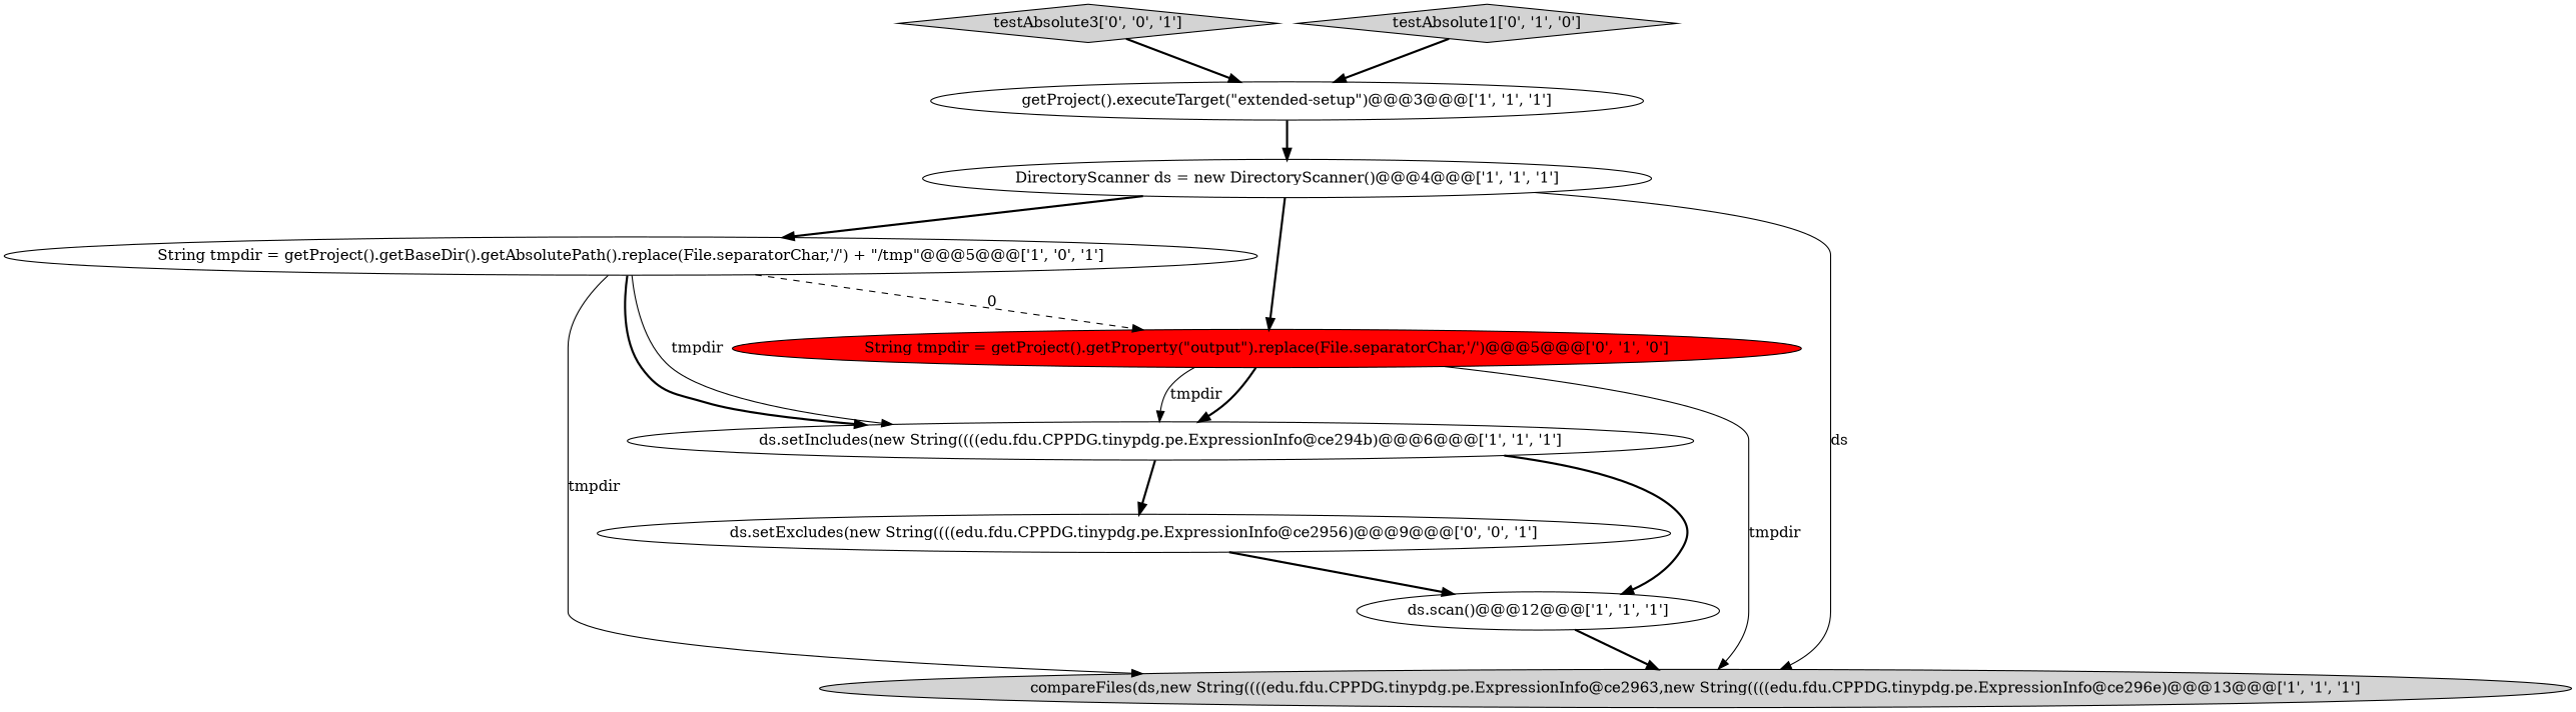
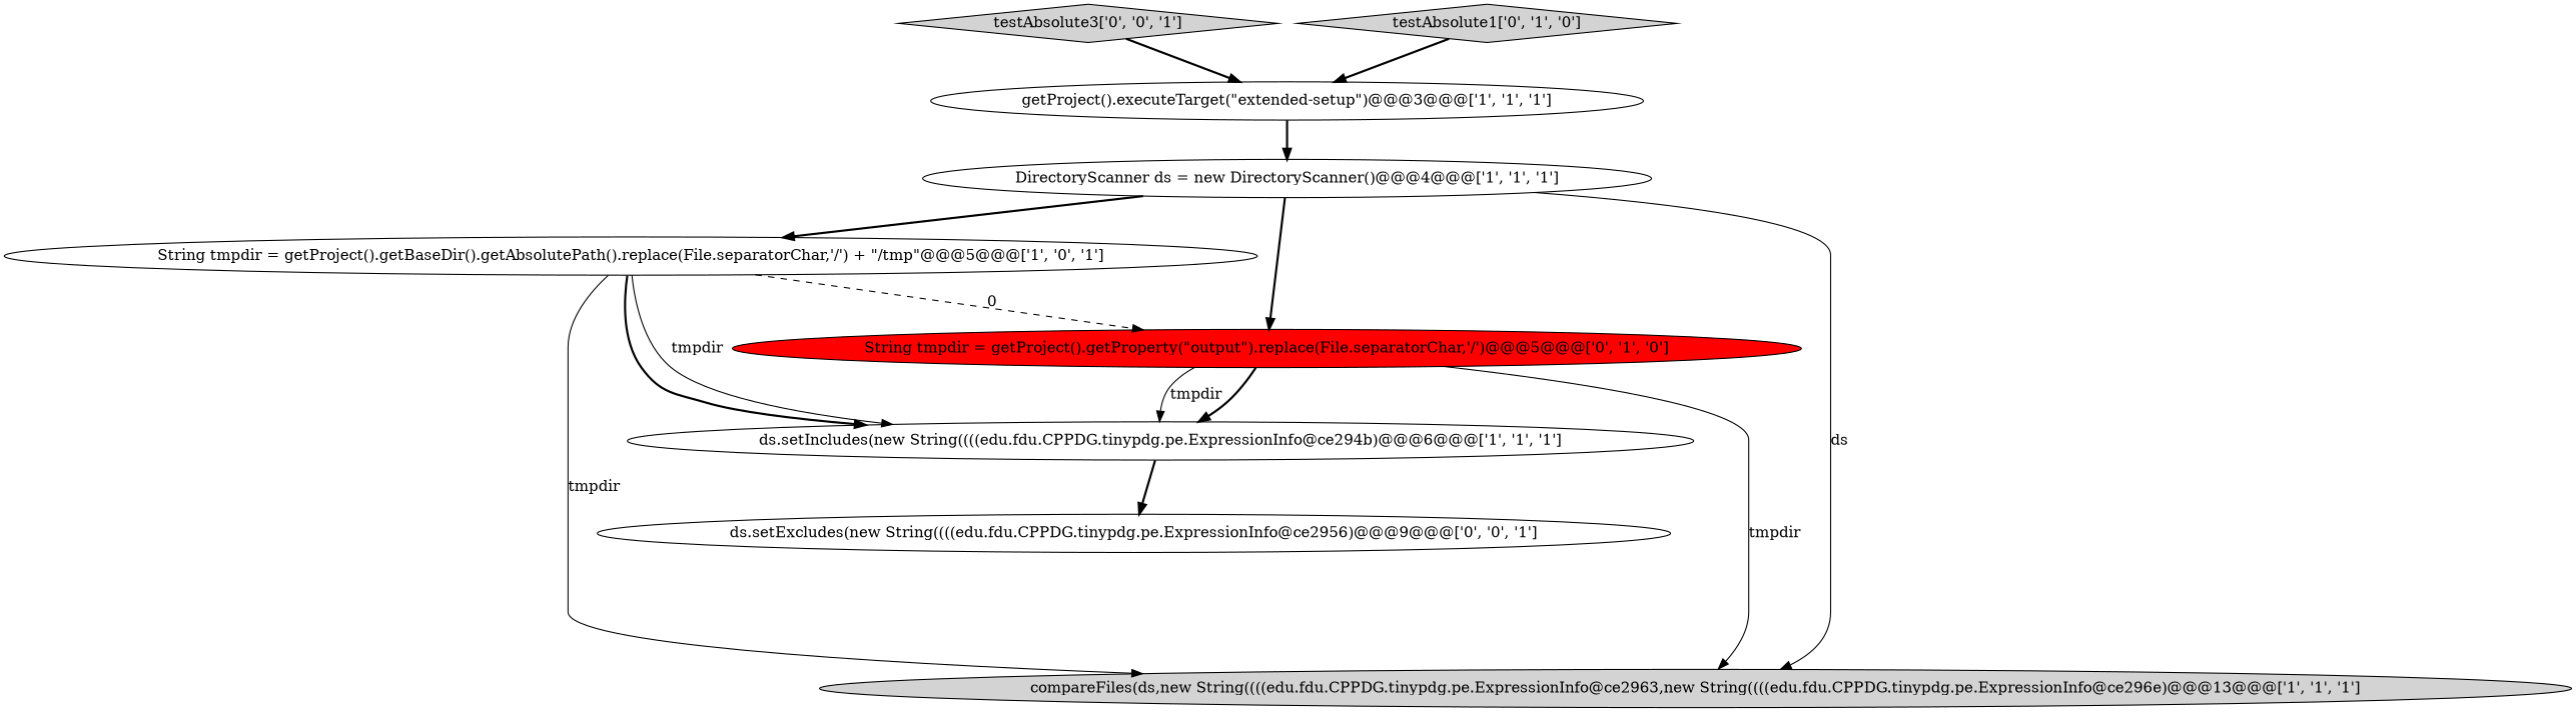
  digraph {
    node [fillcolor=white shape=ellipse style=filled]
    edge [style=bold]
    n1 [fillcolor=red label="String tmpdir = getProject().getProperty(\"output\").replace(File.separatorChar,'/')@@@5@@@['0', '1', '0']"]
    n2 [fillcolor=lightgray label="compareFiles(ds,new String((((edu.fdu.CPPDG.tinypdg.pe.ExpressionInfo@ce2963,new String((((edu.fdu.CPPDG.tinypdg.pe.ExpressionInfo@ce296e)@@@13@@@['1', '1', '1']"]
    n3 [label="ds.setIncludes(new String((((edu.fdu.CPPDG.tinypdg.pe.ExpressionInfo@ce294b)@@@6@@@['1', '1', '1']"]
-   n4 [label="ds.scan()@@@12@@@['1', '1', '1']"]
    n5 [label="ds.setExcludes(new String((((edu.fdu.CPPDG.tinypdg.pe.ExpressionInfo@ce2956)@@@9@@@['0', '0', '1']"]
    n6 [fillcolor=lightgray label="testAbsolute3['0', '0', '1']" shape=diamond]
    n7 [label="getProject().executeTarget(\"extended-setup\")@@@3@@@['1', '1', '1']"]
    n8 [label="DirectoryScanner ds = new DirectoryScanner()@@@4@@@['1', '1', '1']"]
    n9 [label="String tmpdir = getProject().getBaseDir().getAbsolutePath().replace(File.separatorChar,'/') + \"/tmp\"@@@5@@@['1', '0', '1']"]
    n10 [fillcolor=lightgray label="testAbsolute1['0', '1', '0']" shape=diamond]
    n1 -> n2 [label=tmpdir style=solid]
    n1 -> n3
    n1 -> n3 [label=tmpdir style=solid]
-   n3 -> n4
    n3 -> n5
-   n4 -> n2
-   n5 -> n4
    n6 -> n7
    n7 -> n8
    n8 -> n1
    n8 -> n2 [label=ds style=solid]
    n8 -> n9
    n9 -> n1 [label=0 style=dashed]
    n9 -> n2 [label=tmpdir style=solid]
    n9 -> n3 [label=tmpdir style=solid]
    n9 -> n3
    n10 -> n7
  }
